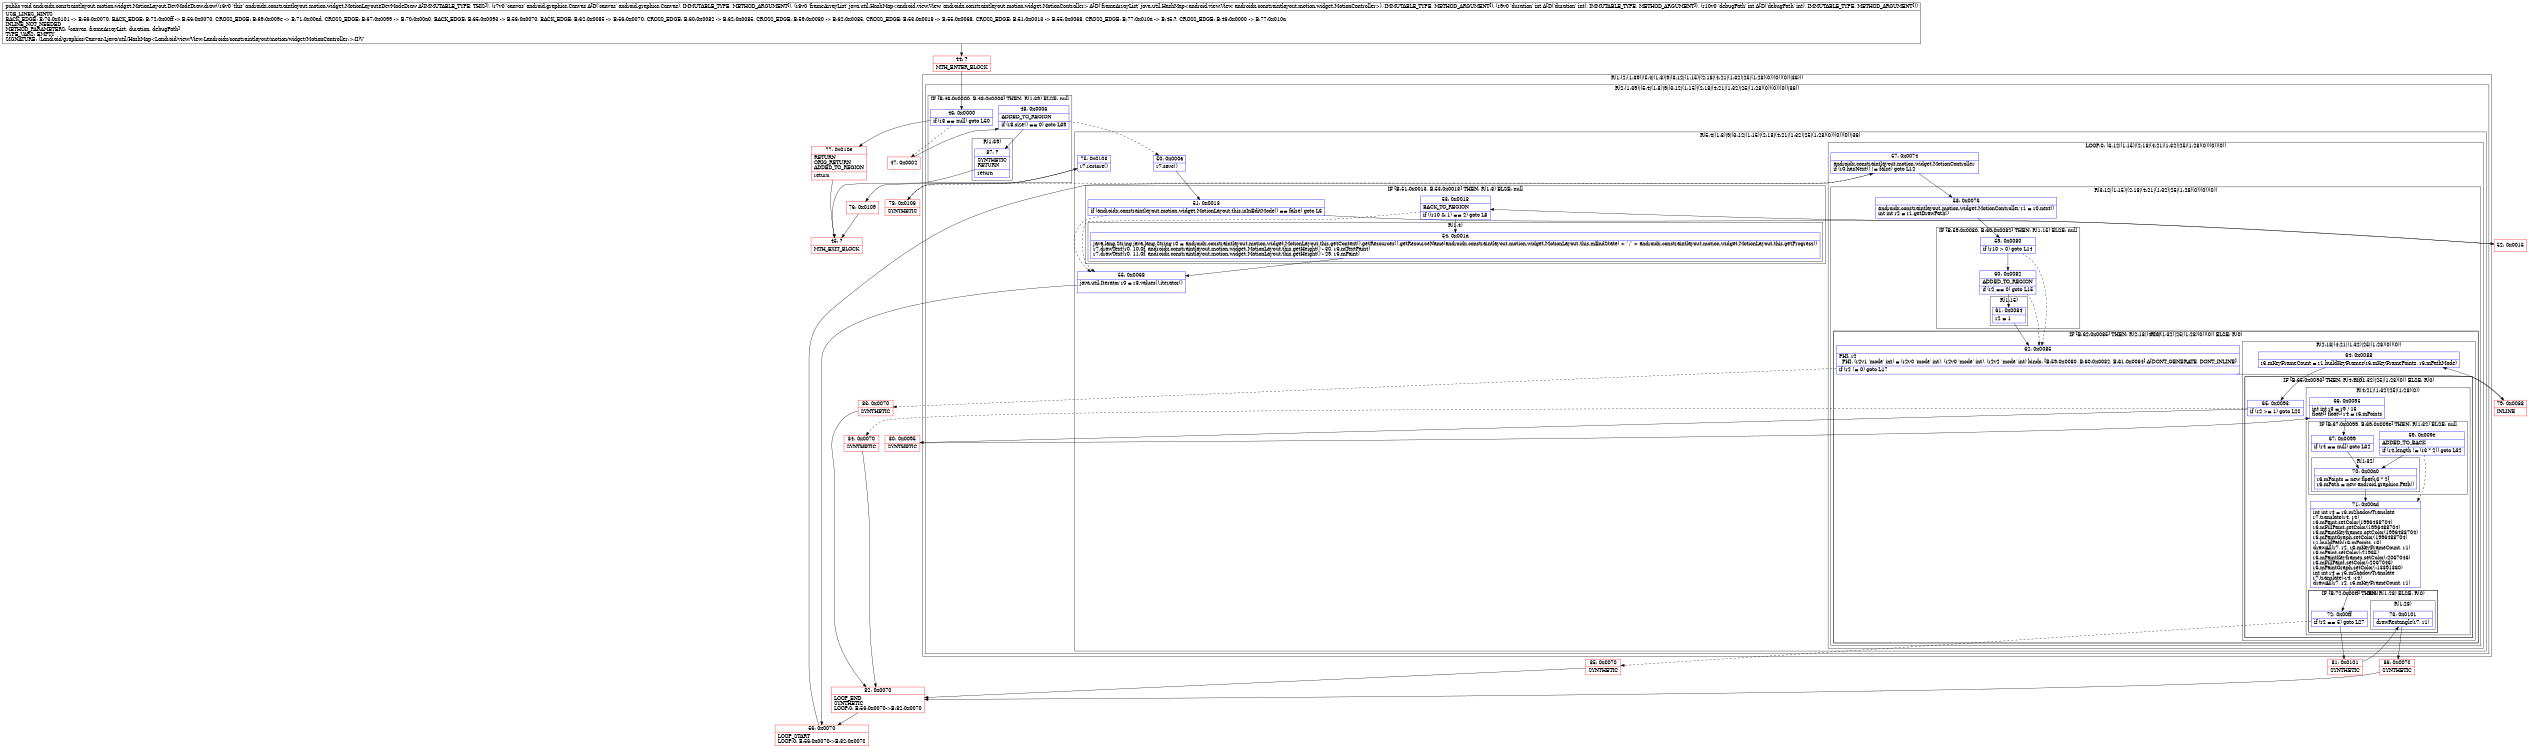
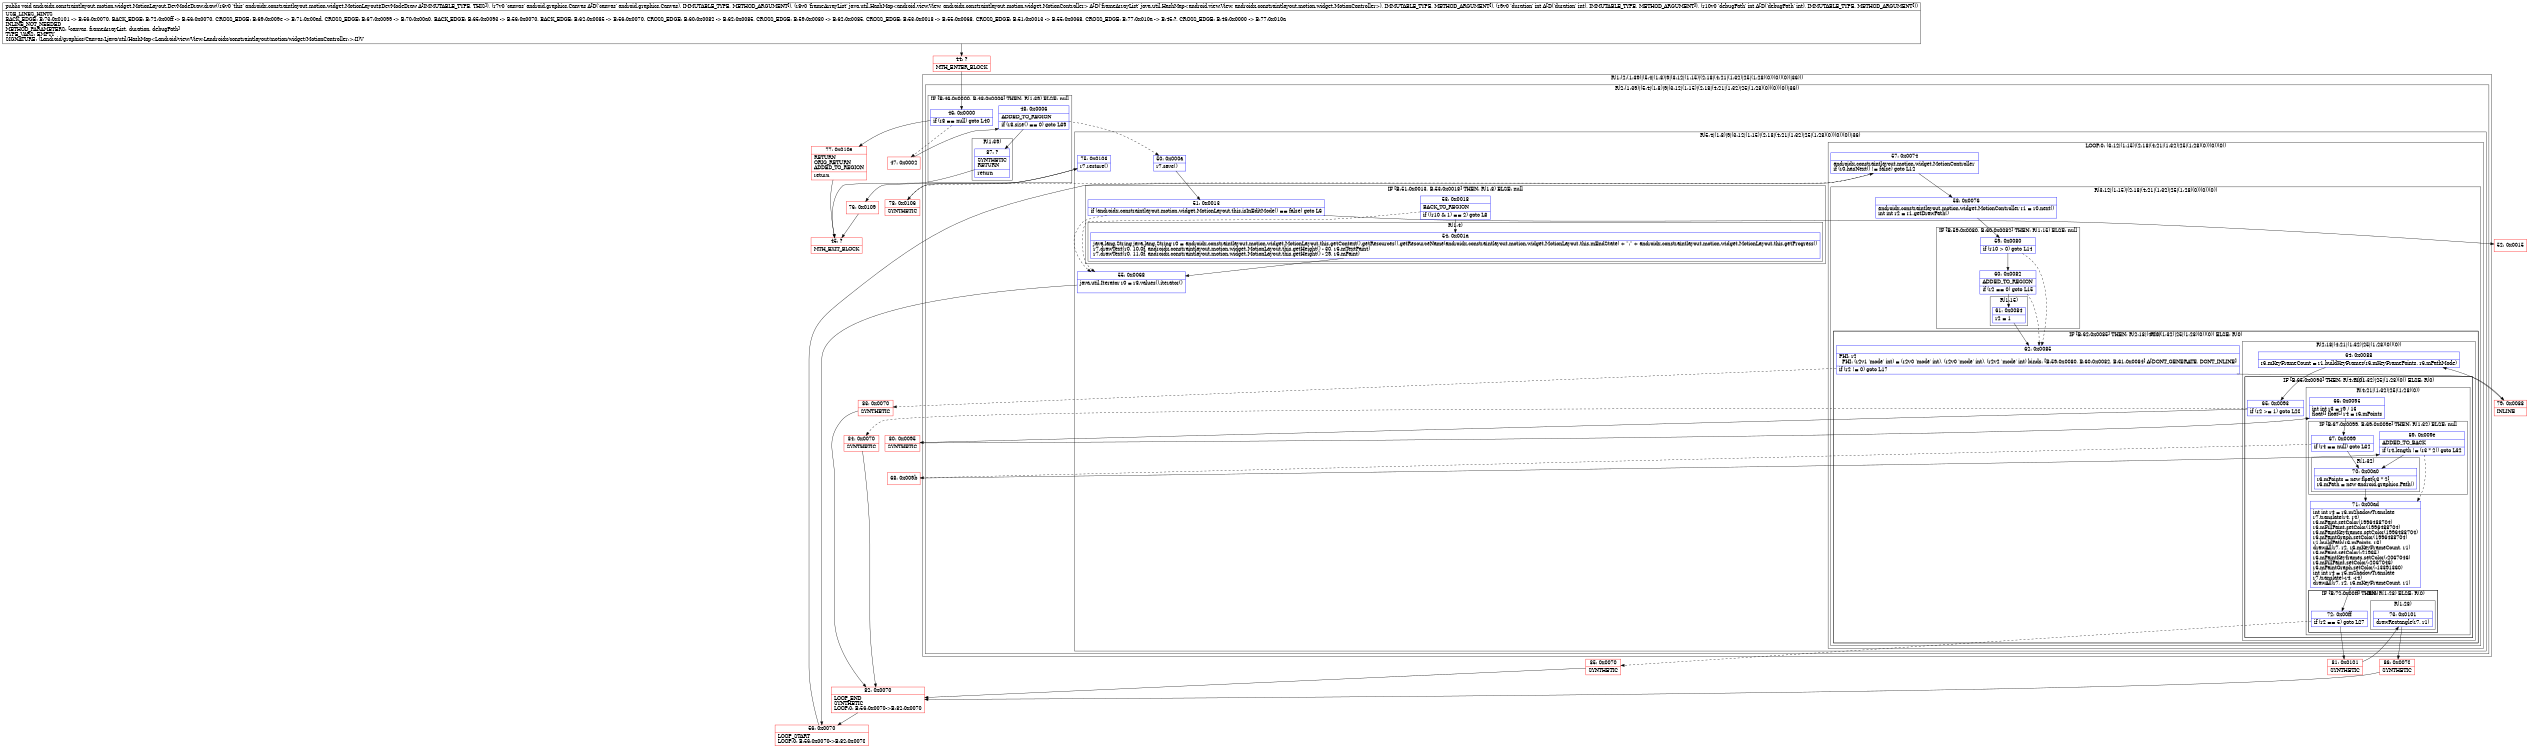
  digraph {
    node [color=blue shape=record]
    n1 [label="{87\:\ ?|SYNTHETIC\lRETURN\l|return\l}"]
-   n2 [label="{46\:\ 0x0000|if (r8 == null) goto L50\l}"]
+   n2 [label="{46\:\ 0x0000|if (r8 == null) goto L40\l}"]
    n3 [label="{48\:\ 0x0006|ADDED_TO_REGION\l|if (r8.size() == 0) goto L39\l}"]
    n4 [label="{54\:\ 0x001a|java.lang.String java.lang.String r0 = androidx.constraintlayout.motion.widget.MotionLayout.this.getContext().getResources().getResourceName(androidx.constraintlayout.motion.widget.MotionLayout.this.mEndState) + \":\" + androidx.constraintlayout.motion.widget.MotionLayout.this.getProgress()\lr7.drawText(r0, 10.0f, androidx.constraintlayout.motion.widget.MotionLayout.this.getHeight() \- 30, r6.mTextPaint)\lr7.drawText(r0, 11.0f, androidx.constraintlayout.motion.widget.MotionLayout.this.getHeight() \- 29, r6.mPaint)\l}"]
    n5 [label="{51\:\ 0x0013|if (androidx.constraintlayout.motion.widget.MotionLayout.this.isInEditMode() == false) goto L6\l}"]
    n6 [label="{53\:\ 0x0018|BACK_TO_REGION\l|if ((r10 & 1) == 2) goto L8\l}"]
    n7 [label="{61\:\ 0x0084|r2 = 1\l}"]
    n8 [label="{59\:\ 0x0080|if (r10 \> 0) goto L14\l}"]
    n9 [label="{60\:\ 0x0082|ADDED_TO_REGION\l|if (r2 == 0) goto L15\l}"]
    n10 [label="{70\:\ 0x00a0|r6.mPoints = new float[r3 * 2]\lr6.mPath = new android.graphics.Path()\l}"]
    n11 [label="{67\:\ 0x0099|if (r4 == null) goto L32\l}"]
    n12 [label="{69\:\ 0x009e|ADDED_TO_BACK\l|if (r4.length != (r3 * 2)) goto L32\l}"]
    n13 [label="{73\:\ 0x0101|drawRectangle(r7, r1)\l}"]
    n14 [label="{72\:\ 0x00ff|if (r2 == 5) goto L27\l}"]
    n15 [label="{66\:\ 0x0095|int int r3 = r9 \/ 16\lfloat[] float[] r4 = r6.mPoints\l}"]
    n16 [label="{71\:\ 0x00ad|int int r4 = r6.mShadowTranslate\lr7.translate(r4, r4)\lr6.mPaint.setColor(1996488704)\lr6.mFillPaint.setColor(1996488704)\lr6.mPaintKeyframes.setColor(1996488704)\lr6.mPaintGraph.setColor(1996488704)\lr1.buildPath(r6.mPoints, r3)\ldrawAll(r7, r2, r6.mKeyFrameCount, r1)\lr6.mPaint.setColor(\-21965)\lr6.mPaintKeyframes.setColor(\-2067046)\lr6.mFillPaint.setColor(\-2067046)\lr6.mPaintGraph.setColor(\-13391360)\lint int r4 = r6.mShadowTranslate\lr7.translate(\-r4, \-r4)\ldrawAll(r7, r2, r6.mKeyFrameCount, r1)\l}"]
    n17 [label="{65\:\ 0x0093|if (r2 \>= 1) goto L20\l}"]
    n18 [label="{64\:\ 0x0088|r6.mKeyFrameCount = r1.buildKeyFrames(r6.mKeyFramePoints, r6.mPathMode)\l}"]
    n19 [label="{62\:\ 0x0085|PHI: r2 \l  PHI: (r2v1 'mode' int) = (r2v0 'mode' int), (r2v0 'mode' int), (r2v2 'mode' int) binds: [B:59:0x0080, B:60:0x0082, B:61:0x0084] A[DONT_GENERATE, DONT_INLINE]\l|if (r2 != 0) goto L17\l}"]
    n20 [label="{58\:\ 0x0076|androidx.constraintlayout.motion.widget.MotionController r1 = r0.next()\lint int r2 = r1.getDrawPath()\l}"]
    n21 [label="{57\:\ 0x0074|androidx.constraintlayout.motion.widget.MotionController \lif (r0.hasNext() != false) goto L12\l}"]
    n22 [label="{50\:\ 0x000a|r7.save()\l}"]
    n23 [label="{55\:\ 0x0068|java.util.Iterator r0 = r8.values().iterator()\l\l}"]
    n24 [label="{75\:\ 0x0106|r7.restore()\l}"]
    n25 [color=red label="{45\:\ ?|MTH_EXIT_BLOCK\l}"]
    n26 [color=red label="{47\:\ 0x0002}"]
    n27 [color=red label="{77\:\ 0x010a|RETURN\lORIG_RETURN\lADDED_TO_REGION\l|return\l}"]
    n28 [color=red label="{52\:\ 0x0015}"]
+   n29 [color=red label="{68\:\ 0x009b}"]
    n30 [color=red label="{86\:\ 0x0070|SYNTHETIC\l}"]
    n31 [color=red label="{81\:\ 0x0101|SYNTHETIC\l}"]
    n32 [color=red label="{85\:\ 0x0070|SYNTHETIC\l}"]
    n33 [color=red label="{80\:\ 0x0095|SYNTHETIC\l}"]
    n34 [color=red label="{84\:\ 0x0070|SYNTHETIC\l}"]
    n35 [color=red label="{79\:\ 0x0088|INLINE\l}"]
    n36 [color=red label="{83\:\ 0x0070|SYNTHETIC\l}"]
    n37 [color=red label="{78\:\ 0x0106|SYNTHETIC\l}"]
    n38 [color=red label="{56\:\ 0x0070|LOOP_START\lLOOP:0: B:56:0x0070\-\>B:82:0x0070\l}"]
    n39 [color=red label="{76\:\ 0x0109}"]
    n40 [color=red label="{82\:\ 0x0070|LOOP_END\lSYNTHETIC\lLOOP:0: B:56:0x0070\-\>B:82:0x0070\l}"]
    n41 [color=red label="{44\:\ ?|MTH_ENTER_BLOCK\l}"]
    n42 [label="{public void androidx.constraintlayout.motion.widget.MotionLayout.DevModeDraw.draw((r6v0 'this' androidx.constraintlayout.motion.widget.MotionLayout$DevModeDraw A[IMMUTABLE_TYPE, THIS]), (r7v0 'canvas' android.graphics.Canvas A[D('canvas' android.graphics.Canvas), IMMUTABLE_TYPE, METHOD_ARGUMENT]), (r8v0 'frameArrayList' java.util.HashMap\<android.view.View, androidx.constraintlayout.motion.widget.MotionController\> A[D('frameArrayList' java.util.HashMap\<android.view.View, androidx.constraintlayout.motion.widget.MotionController\>), IMMUTABLE_TYPE, METHOD_ARGUMENT]), (r9v0 'duration' int A[D('duration' int), IMMUTABLE_TYPE, METHOD_ARGUMENT]), (r10v0 'debugPath' int A[D('debugPath' int), IMMUTABLE_TYPE, METHOD_ARGUMENT]))  | USE_LINES_HINTS\lBACK_EDGE: B:73:0x0101 \-\> B:56:0x0070, BACK_EDGE: B:72:0x00ff \-\> B:56:0x0070, CROSS_EDGE: B:69:0x009e \-\> B:71:0x00ad, CROSS_EDGE: B:67:0x0099 \-\> B:70:0x00a0, BACK_EDGE: B:65:0x0093 \-\> B:56:0x0070, BACK_EDGE: B:62:0x0085 \-\> B:56:0x0070, CROSS_EDGE: B:60:0x0082 \-\> B:62:0x0085, CROSS_EDGE: B:59:0x0080 \-\> B:62:0x0085, CROSS_EDGE: B:53:0x0018 \-\> B:55:0x0068, CROSS_EDGE: B:51:0x0013 \-\> B:55:0x0068, CROSS_EDGE: B:77:0x010a \-\> B:45:?, CROSS_EDGE: B:46:0x0000 \-\> B:77:0x010a\lINLINE_NOT_NEEDED\lMETHOD_PARAMETERS: [canvas, frameArrayList, duration, debugPath]\lTYPE_VARS: EMPTY\lSIGNATURE: (Landroid\/graphics\/Canvas;Ljava\/util\/HashMap\<Landroid\/view\/View;Landroidx\/constraintlayout\/motion\/widget\/MotionController;\>;II)V\l}" color=""]
    subgraph cluster_1 {
      label="R(1:(2:(1:39)|(5:4|(1:8)|9|(3:12|(1:15)|(2:18|(4:21|(1:32)|25|(1:28)(0))(0))(0))|36)))"
      subgraph cluster_2 {
        label="R(2:(1:39)|(5:4|(1:8)|9|(3:12|(1:15)|(2:18|(4:21|(1:32)|25|(1:28)(0))(0))(0))|36))"
        subgraph cluster_3 {
          label="IF [B:46:0x0000, B:48:0x0006] THEN: R(1:39) ELSE: null"
          n2
          n3
          subgraph cluster_4 {
            label="R(1:39)"
            n1
          }
        }
        subgraph cluster_5 {
          label="R(5:4|(1:8)|9|(3:12|(1:15)|(2:18|(4:21|(1:32)|25|(1:28)(0))(0))(0))|36)"
          n22
          n23
          n24
          subgraph cluster_6 {
            label="IF [B:51:0x0013, B:53:0x0018] THEN: R(1:8) ELSE: null"
            n5
            n6
            subgraph cluster_7 {
              label="R(1:4)"
              n4
            }
          }
          subgraph cluster_8 {
            label="LOOP:0: (3:12|(1:15)|(2:18|(4:21|(1:32)|25|(1:28)(0))(0))(0))"
            n21
            subgraph cluster_9 {
              label="R(3:12|(1:15)|(2:18|(4:21|(1:32)|25|(1:28)(0))(0))(0))"
              n20
              subgraph cluster_10 {
                label="IF [B:59:0x0080, B:60:0x0082] THEN: R(1:15) ELSE: null"
                n8
                n9
                subgraph cluster_11 {
                  label="R(1:15)"
                  n7
                }
              }
              subgraph cluster_12 {
                label="IF [B:62:0x0085] THEN: R(2:18|(4:21|(1:32)|25|(1:28)(0))(0)) ELSE: R(0)"
                n19
                subgraph cluster_13 {
                  label="R(2:18|(4:21|(1:32)|25|(1:28)(0))(0))"
                  n18
                  subgraph cluster_14 {
                    label="IF [B:65:0x0093] THEN: R(4:21|(1:32)|25|(1:28)(0)) ELSE: R(0)"
                    n17
                    subgraph cluster_15 {
                      label="R(4:21|(1:32)|25|(1:28)(0))"
                      n15
                      n16
                      subgraph cluster_16 {
                        label="IF [B:67:0x0099, B:69:0x009e] THEN: R(1:32) ELSE: null"
                        n11
                        n12
                        subgraph cluster_17 {
                          label="R(1:32)"
                          n10
                        }
                      }
                      subgraph cluster_18 {
                        label="IF [B:72:0x00ff] THEN: R(1:28) ELSE: R(0)"
                        n14
                        subgraph cluster_19 {
                          label="R(1:28)"
                          n13
                        }
                        subgraph cluster_20 {
                          label="R(0)"
                        }
                      }
                    }
                    subgraph cluster_21 {
                      label="R(0)"
                    }
                  }
                }
                subgraph cluster_22 {
                  label="R(0)"
                }
              }
            }
          }
        }
      }
    }
    n1 -> n25
    n2 -> n26 [style=dashed]
    n2 -> n27
    n3 -> n1
    n3 -> n22 [style=dashed]
    n4 -> n23
    n5 -> n23 [style=dashed]
    n5 -> n28
    n6 -> n4
    n6 -> n23 [style=dashed]
    n7 -> n19
    n8 -> n9
    n8 -> n19 [style=dashed]
    n9 -> n7
    n9 -> n19 [style=dashed]
    n10 -> n16
    n11 -> n10
+   n11 -> n29 [style=dashed]
    n12 -> n10
    n12 -> n16 [style=dashed]
    n13 -> n30
    n14 -> n31
    n14 -> n32 [style=dashed]
    n15 -> n11
    n16 -> n14
    n17 -> n33
    n17 -> n34 [style=dashed]
    n18 -> n17
    n19 -> n35
    n19 -> n36 [style=dashed]
    n20 -> n8
    n21 -> n20
    n21 -> n37 [style=dashed]
    n22 -> n5
    n23 -> n38
    n24 -> n39
    n26 -> n3
    n27 -> n25
-   n28 -> n6
+   n29 -> n12
    n30 -> n40
    n31 -> n13
    n32 -> n40
    n33 -> n15
    n34 -> n40
    n35 -> n18
    n36 -> n40
    n37 -> n24
    n38 -> n21
    n39 -> n25
    n40 -> n38
    n41 -> n2
    n42 -> n41
  }
